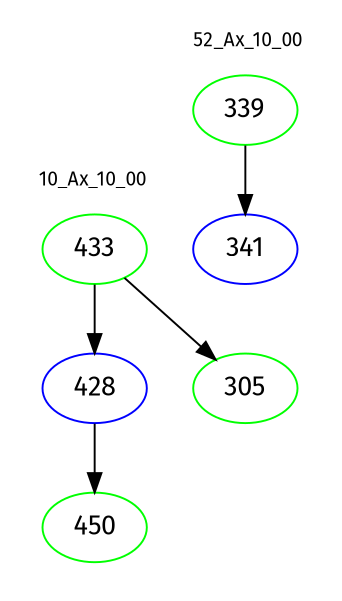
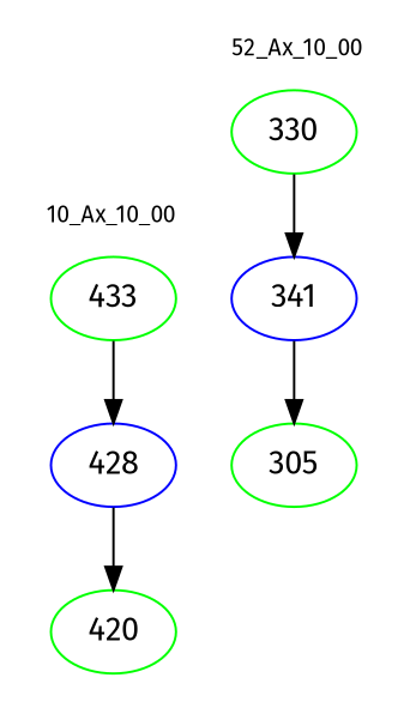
  digraph {
    fontname="Fira Sans"
    node [color=green fontname="Fira Sans"]
    edge [color=black fontname="Fira Sans"]
    n1 [label=433]
    n2 [color=blue label=428]
-   n3 [label=450]
-   n4 [label=339]
+   n3 [label=420]
+   n4 [label=330]
    n5 [color=blue label=341]
    n6 [label=305]
    subgraph cluster_1 {
      color=white
      fontsize=10
      label="10_Ax_10_00"
      n1
      n2
      n3
    }
    subgraph cluster_2 {
      color=white
      fontsize=10
      label="52_Ax_10_00"
      n4
      n5
      n6
    }
    n1 -> n2
    n2 -> n3
    n4 -> n5
-   n1 -> n6
+   n5 -> n6
  }
